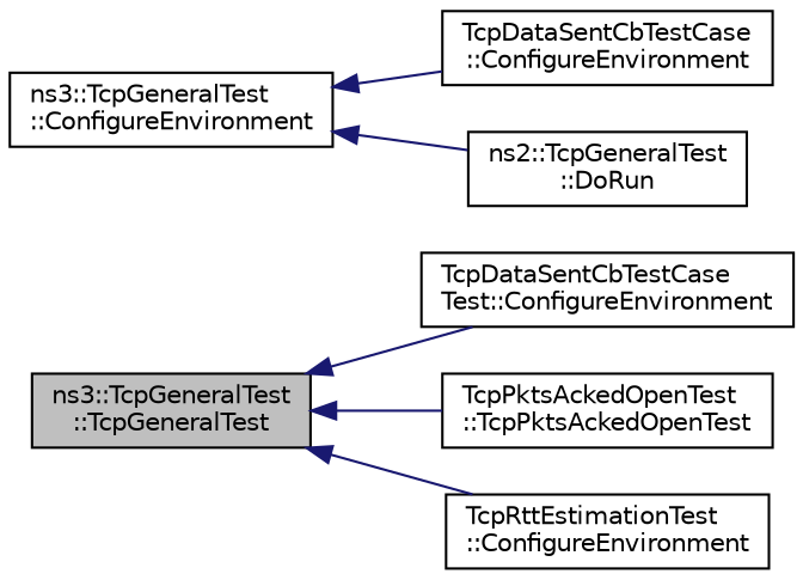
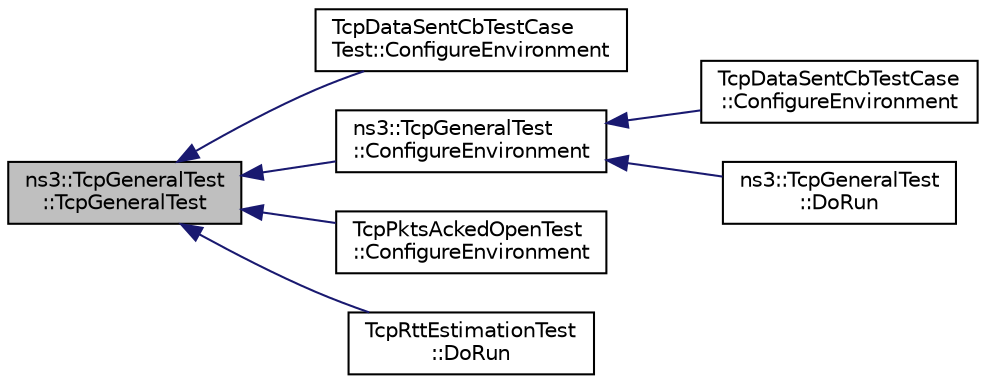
  digraph {
    rankdir=LR
    node [color=black fillcolor=white fontname=Helvetica fontsize=10 shape=record style=filled]
    edge [color=midnightblue dir=back fontname=Helvetica fontsize=10 labelfontname=Helvetica labelfontsize=10 style=solid]
    n1 [fillcolor=grey75 fontcolor=black height=0.2 label="ns3::TcpGeneralTest\l::TcpGeneralTest" width=0.4]
    n2 [height=0.2 label="TcpDataSentCbTestCase\lTest::ConfigureEnvironment" width=0.4]
    n3 [height=0.2 label="ns3::TcpGeneralTest\l::ConfigureEnvironment" width=0.4]
-   n4 [height=0.2 label="TcpPktsAckedOpenTest\l::TcpPktsAckedOpenTest" width=0.4]
-   n5 [height=0.2 label="TcpRttEstimationTest\l::ConfigureEnvironment" width=0.4]
+   n4 [height=0.2 label="TcpPktsAckedOpenTest\l::ConfigureEnvironment" width=0.4]
+   n5 [height=0.2 label="TcpRttEstimationTest\l::DoRun" width=0.4]
    n6 [height=0.2 label="TcpDataSentCbTestCase\l::ConfigureEnvironment" width=0.4]
-   n7 [height=0.2 label="ns2::TcpGeneralTest\l::DoRun" width=0.4]
+   n7 [height=0.2 label="ns3::TcpGeneralTest\l::DoRun" width=0.4]
    n1 -> n2
+   n1 -> n3
    n1 -> n4
    n1 -> n5
    n3 -> n6
    n3 -> n7
  }
